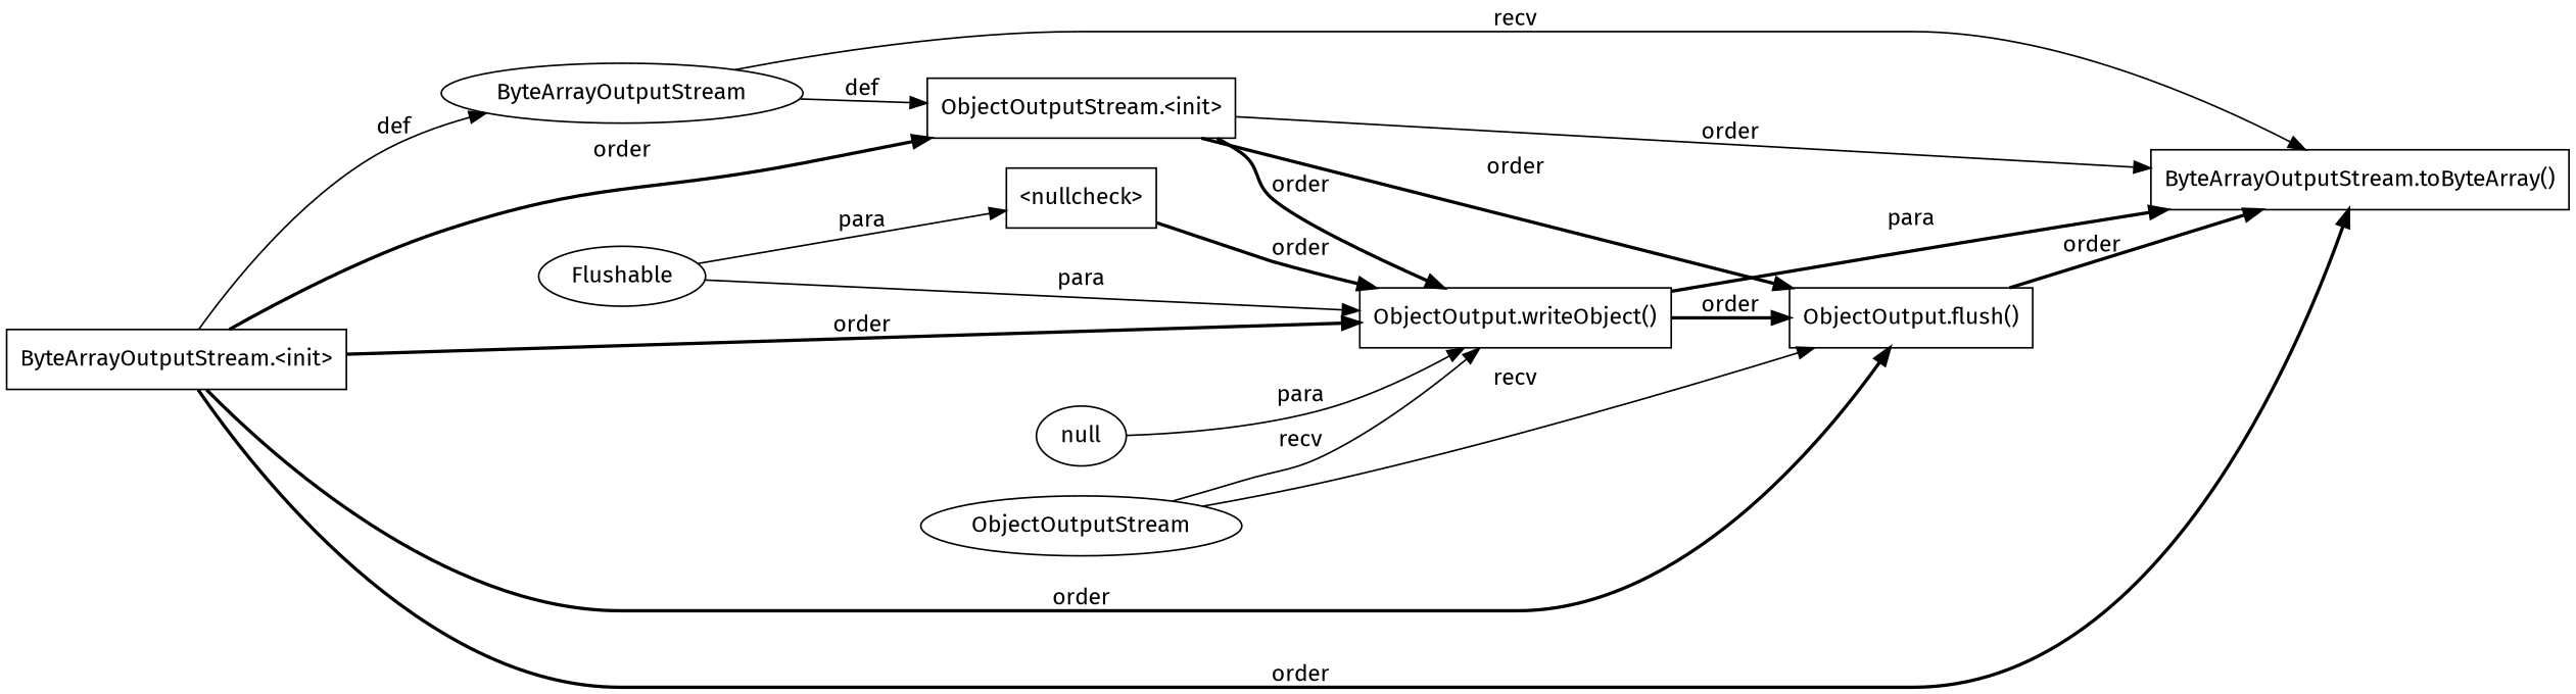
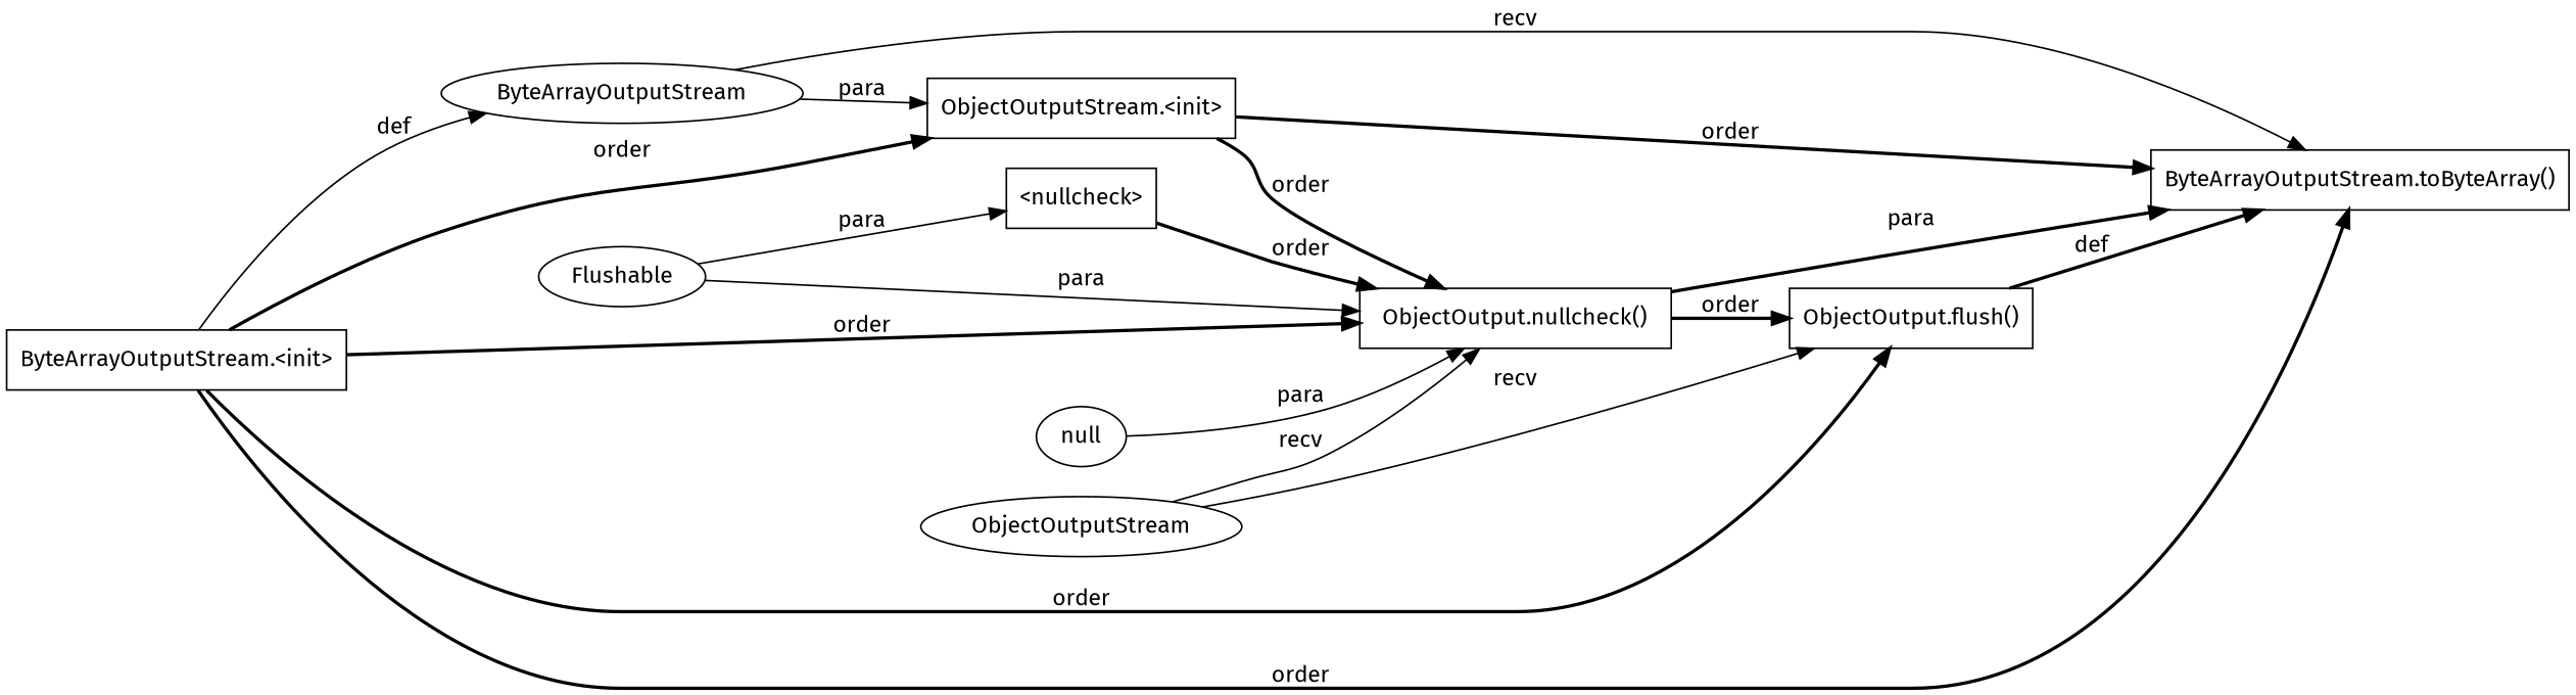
  digraph {
    fontname="Fira Sans"
    rankdir=LR
    node [fontname="Fira Sans" shape=box]
    edge [fontname="Fira Sans" style=bold]
    n1 [label="ObjectOutput.flush()"]
    n2 [label="ByteArrayOutputStream.toByteArray()"]
    n3 [label=ObjectOutputStream shape=ellipse]
-   n4 [label="ObjectOutput.writeObject()"]
+   n4 [label="ObjectOutput.nullcheck()"]
    n5 [label="ObjectOutputStream.<init>"]
    n6 [label=null shape=ellipse]
    n7 [label=ByteArrayOutputStream shape=ellipse]
    n8 [label="ByteArrayOutputStream.<init>"]
    n9 [label=Flushable shape=ellipse]
    n10 [label="<nullcheck>"]
-   n1 -> n2 [label=order]
+   n1 -> n2 [label=def]
    n3 -> n1 [label=recv style=solid]
    n3 -> n4 [label=recv style=solid]
    n4 -> n1 [label=order]
    n4 -> n2 [label=para]
-   n5 -> n1 [label=order]
-   n5 -> n2 [label=order style=solid]
+   n5 -> n2 [label=order]
    n5 -> n4 [label=order]
    n6 -> n4 [label=para style=solid]
    n7 -> n2 [label=recv style=solid]
-   n7 -> n5 [label=def style=solid]
+   n7 -> n5 [label=para style=solid]
    n8 -> n1 [label=order]
    n8 -> n2 [label=order]
    n8 -> n4 [label=order]
    n8 -> n5 [label=order]
    n8 -> n7 [label=def style=solid]
    n9 -> n4 [label=para style=solid]
    n9 -> n10 [label=para style=solid]
    n10 -> n4 [label=order]
  }
